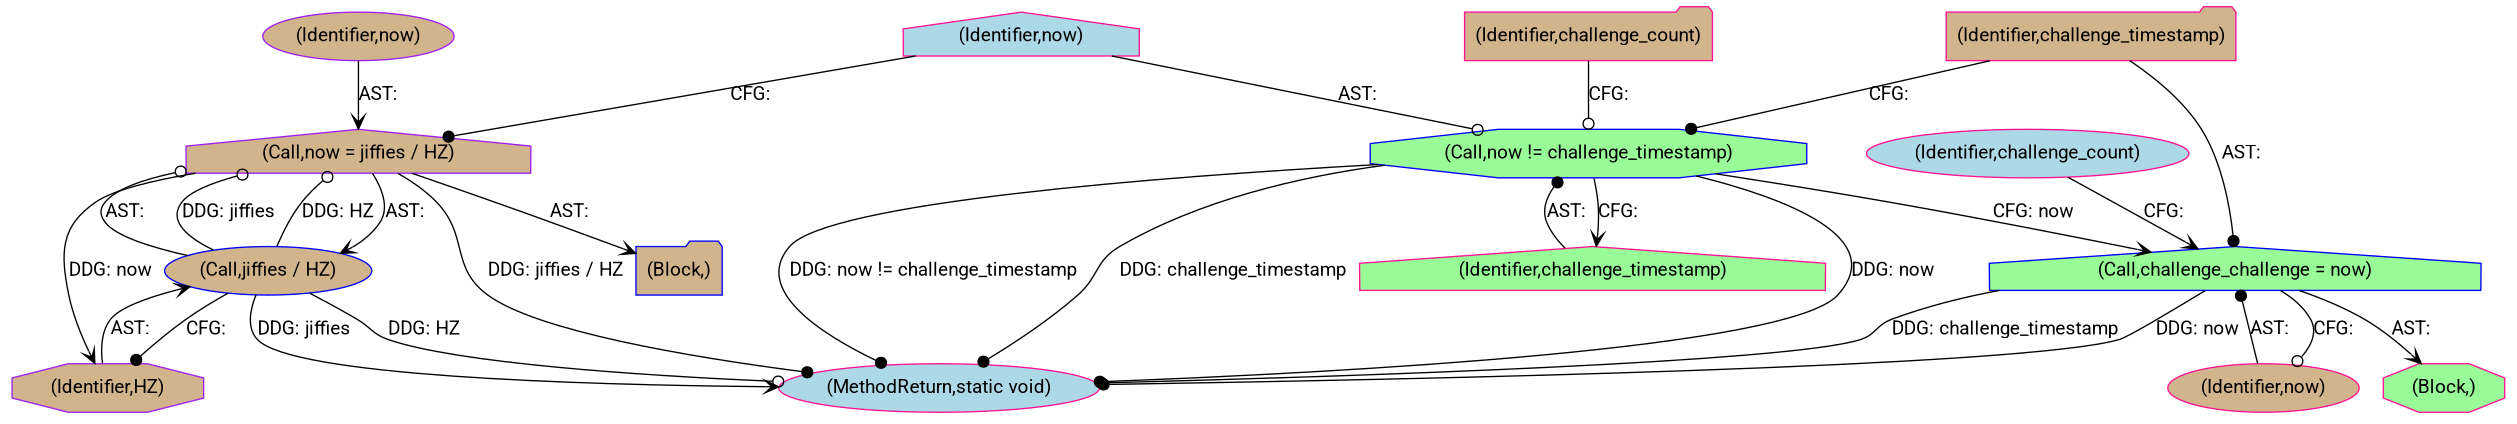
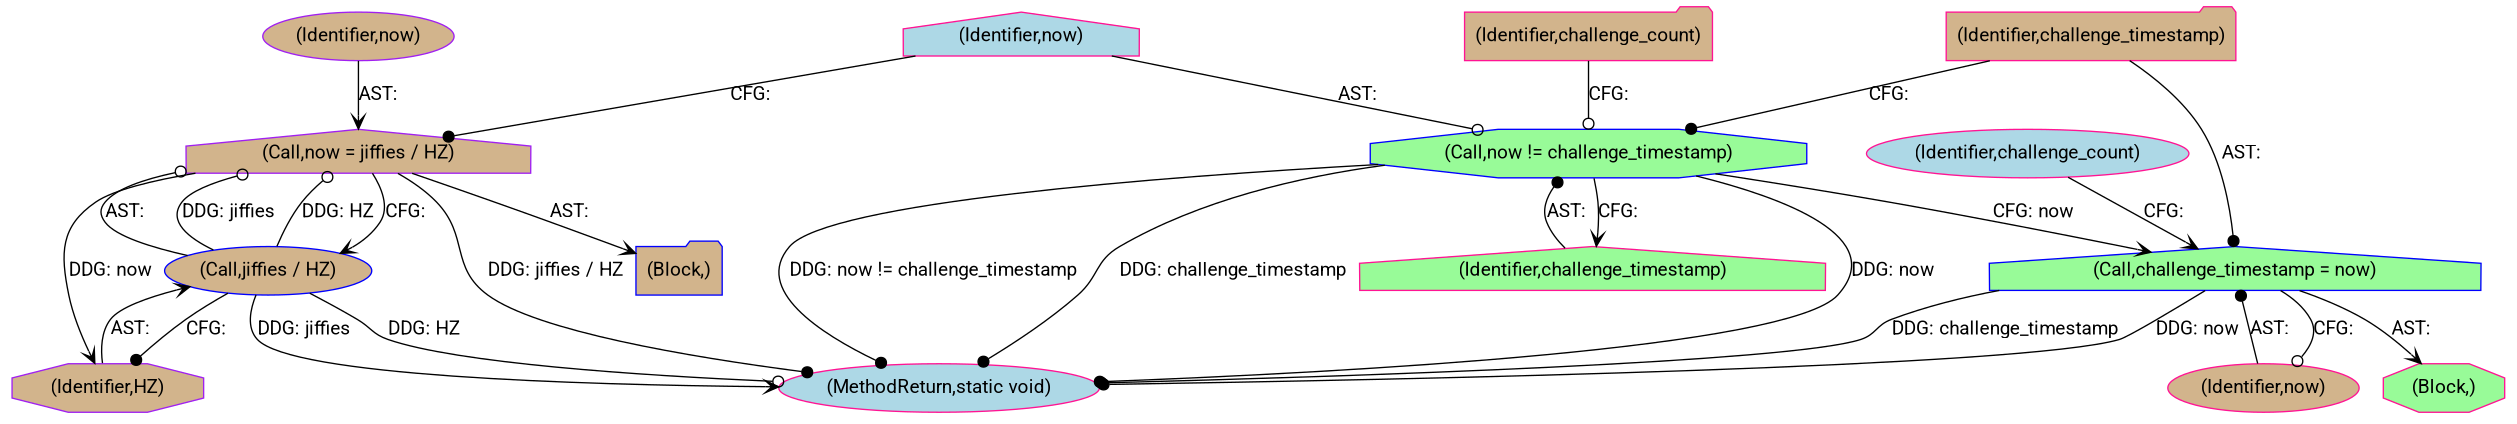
  digraph {
    fontname=Roboto
    node [color=deeppink fillcolor=tan fontname=Roboto shape=ellipse style=filled]
    edge [arrowhead=dot fontname=Roboto]
    n1 [color=purple label="(Call,now = jiffies / HZ)" shape=house]
    n2 [color=blue label="(Call,jiffies / HZ)"]
    n3 [color=blue label="(Block,)" shape=folder]
    n4 [fillcolor=lightblue label="(MethodReturn,static void)"]
    n5 [color=purple label="(Identifier,HZ)" shape=octagon]
    n6 [color=blue fillcolor=palegreen label="(Call,now != challenge_timestamp)" shape=octagon]
-   n7 [color=blue fillcolor=palegreen label="(Call,challenge_challenge = now)" shape=house]
+   n7 [color=blue fillcolor=palegreen label="(Call,challenge_timestamp = now)" shape=house]
    n8 [fillcolor=palegreen label="(Identifier,challenge_timestamp)" shape=house]
    n9 [fillcolor=palegreen label="(Block,)" shape=octagon]
    n10 [label="(Identifier,now)"]
    n11 [label="(Identifier,challenge_count)" shape=folder]
    n12 [fillcolor=lightblue label="(Identifier,now)" shape=house]
    n13 [fillcolor=lightblue label="(Identifier,challenge_count)"]
    n14 [label="(Identifier,challenge_timestamp)" shape=folder]
    n15 [color=purple label="(Identifier,now)"]
-   n1 -> n2 [arrowhead=vee label="AST: "]
+   n1 -> n2 [arrowhead=vee label="CFG: "]
    n1 -> n3 [arrowhead=vee label="AST: "]
    n1 -> n4 [label="DDG: jiffies / HZ"]
    n1 -> n5 [arrowhead=vee label="DDG: now"]
    n2 -> n1 [arrowhead=odot label="AST: "]
    n2 -> n1 [arrowhead=odot label="DDG: jiffies"]
    n2 -> n1 [arrowhead=odot label="DDG: HZ"]
    n2 -> n4 [arrowhead=odot label="DDG: HZ"]
    n2 -> n4 [arrowhead=vee label="DDG: jiffies"]
    n2 -> n5 [label="CFG: "]
    n5 -> n2 [arrowhead=vee label="AST: "]
    n6 -> n4 [label="DDG: now != challenge_timestamp"]
    n6 -> n4 [label="DDG: challenge_timestamp"]
    n6 -> n4 [label="DDG: now"]
    n6 -> n7 [arrowhead=vee label="CFG: now"]
    n6 -> n8 [arrowhead=vee label="CFG: "]
    n7 -> n4 [arrowhead=odot label="DDG: challenge_timestamp"]
    n7 -> n4 [label="DDG: now"]
    n7 -> n9 [arrowhead=vee label="AST: "]
    n7 -> n10 [arrowhead=odot label="CFG: "]
    n8 -> n6 [label="AST: "]
    n10 -> n7 [label="AST: "]
    n11 -> n6 [arrowhead=odot label="CFG: "]
    n12 -> n1 [label="CFG: "]
    n12 -> n6 [arrowhead=odot label="AST: "]
    n13 -> n7 [arrowhead=vee label="CFG: "]
    n14 -> n6 [label="CFG: "]
    n14 -> n7 [label="AST: "]
    n15 -> n1 [arrowhead=vee label="AST: "]
  }
